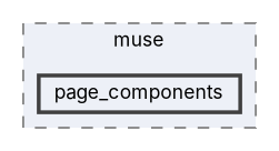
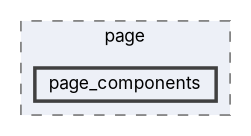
  digraph {
    compound=true
    fontname=Inter
    n1 [color=grey25 fillcolor="#edf0f7" fontname=Inter fontsize=10 height=0.2 label=page_components shape=box style="filled,bold" width=0.4]
    subgraph cluster_1 {
      bgcolor="#edf0f7"
      fontsize=10
-     label=muse
+     label=page
      pencolor=grey50
      style="filled,dashed"
      n1
    }
  }
